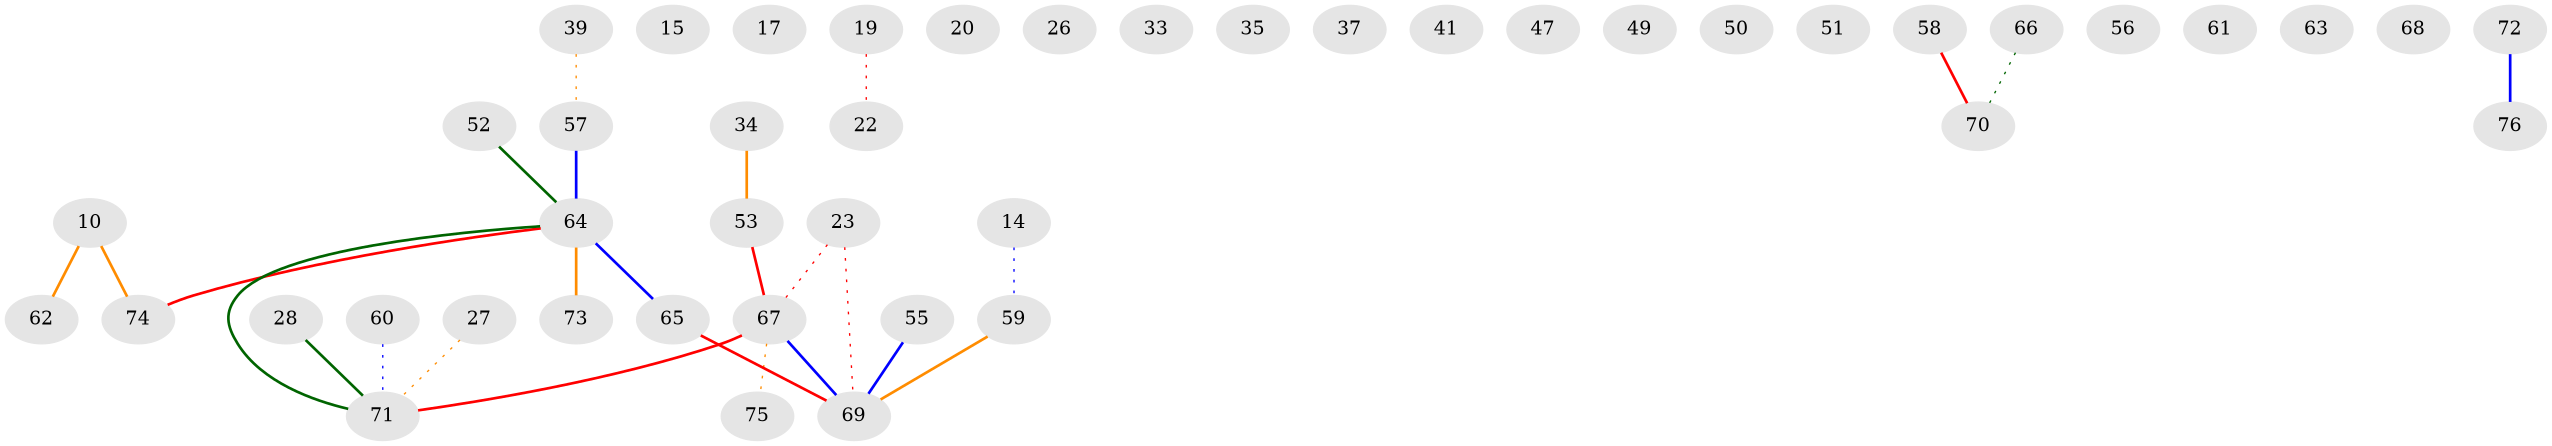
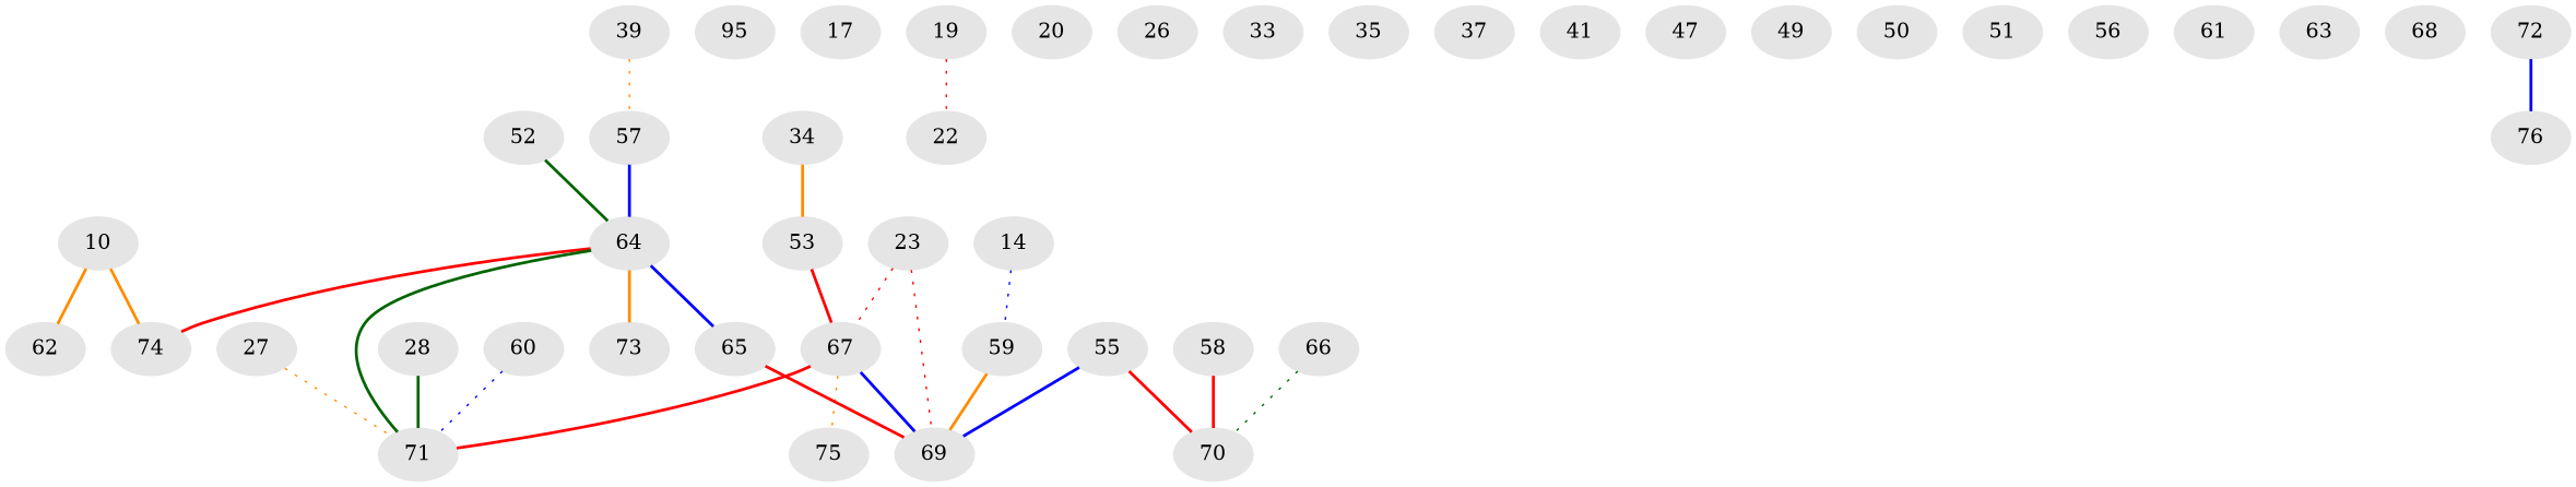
  graph {
    node [color=gray90 style=filled]
    edge [color=red style=bold]
    10
    62
    74
    14
    59
    69 [super="+11"]
-   15
+   15 [label=95]
    17
    19
    22
    20
    67 [super="+6+48"]
    71 [super="+32"]
    75
    23
    26
    27
    28
    33
    34
    53
    35
    37
    57 [super="+7+31+36+38"]
    64 [super="+25+2+40+54"]
    39
    41
    47
    49
    50
    51
    65 [super="+12+4"]
    73
    52
    55
    70 [super="+45+42+43"]
    56
    58
    60
    61
    63
    66
    68
    72
    76
    10 -- 62 [color=darkorange]
    10 -- 74 [color=darkorange]
    14 -- 59 [color=blue style=dotted]
    59 -- 69 [color=darkorange]
    19 -- 22 [style=dotted]
    67 -- 69 [color=blue]
    67 -- 71
    67 -- 75 [color=darkorange style=dotted]
    23 -- 69 [style=dotted]
    23 -- 67 [style=dotted]
    27 -- 71 [color=darkorange style=dotted]
    28 -- 71 [color=darkgreen]
    34 -- 53 [color=darkorange]
    53 -- 67
    57 -- 64 [color=blue weight=4]
    64 -- 74
    64 -- 71 [color=darkgreen]
    64 -- 65 [color=blue weight=2]
    64 -- 73 [color=darkorange]
    39 -- 57 [color=darkorange style=dotted]
    65 -- 69
    52 -- 64 [color=darkgreen]
    55 -- 69 [color=blue]
+   55 -- 70
    58 -- 70
    60 -- 71 [color=blue style=dotted]
    66 -- 70 [color=darkgreen style=dotted]
    72 -- 76 [color=blue]
  }
